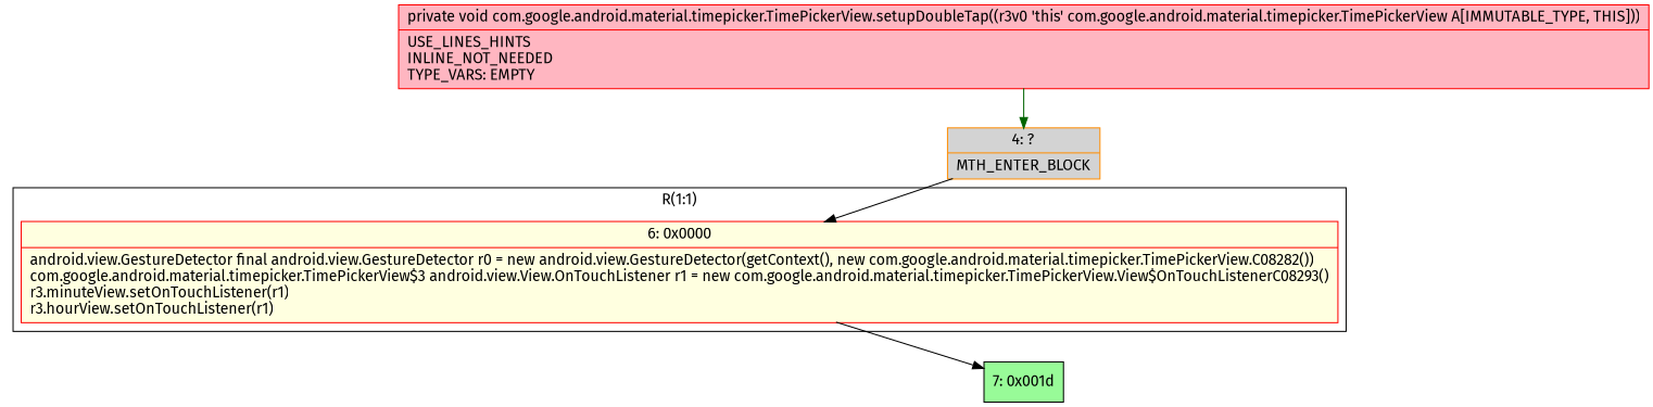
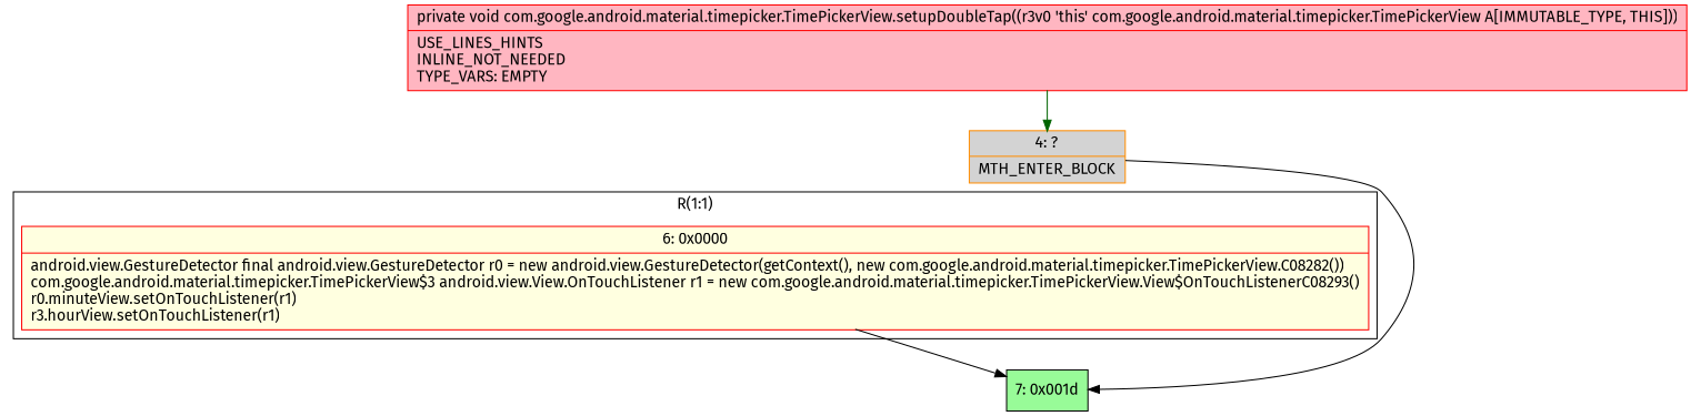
  digraph {
    fontname="Fira Sans"
    node [color=red fontname="Fira Sans" shape=record style=filled]
    edge [color=black fontname="Fira Sans"]
-   n1 [fillcolor=lightyellow label="{6\:\ 0x0000|android.view.GestureDetector final android.view.GestureDetector r0 = new android.view.GestureDetector(getContext(), new com.google.android.material.timepicker.TimePickerView.C08282())\lcom.google.android.material.timepicker.TimePickerView$3 android.view.View.OnTouchListener r1 = new com.google.android.material.timepicker.TimePickerView.View$OnTouchListenerC08293()\lr3.minuteView.setOnTouchListener(r1)\lr3.hourView.setOnTouchListener(r1)\l}"]
+   n1 [fillcolor=lightyellow label="{6\:\ 0x0000|android.view.GestureDetector final android.view.GestureDetector r0 = new android.view.GestureDetector(getContext(), new com.google.android.material.timepicker.TimePickerView.C08282())\lcom.google.android.material.timepicker.TimePickerView$3 android.view.View.OnTouchListener r1 = new com.google.android.material.timepicker.TimePickerView.View$OnTouchListenerC08293()\lr0.minuteView.setOnTouchListener(r1)\lr3.hourView.setOnTouchListener(r1)\l}"]
    n2 [color=black fillcolor=palegreen label="{7\:\ 0x001d}"]
    n3 [color=darkorange fillcolor=lightgrey label="{4\:\ ?|MTH_ENTER_BLOCK\l}"]
    n4 [fillcolor=lightpink label="{private void com.google.android.material.timepicker.TimePickerView.setupDoubleTap((r3v0 'this' com.google.android.material.timepicker.TimePickerView A[IMMUTABLE_TYPE, THIS]))  | USE_LINES_HINTS\lINLINE_NOT_NEEDED\lTYPE_VARS: EMPTY\l}"]
    subgraph cluster_1 {
      label="R(1:1)"
      n1
    }
    n1 -> n2
-   n3 -> n1
+   n3 -> n2
    n4 -> n3 [color=darkgreen]
  }
